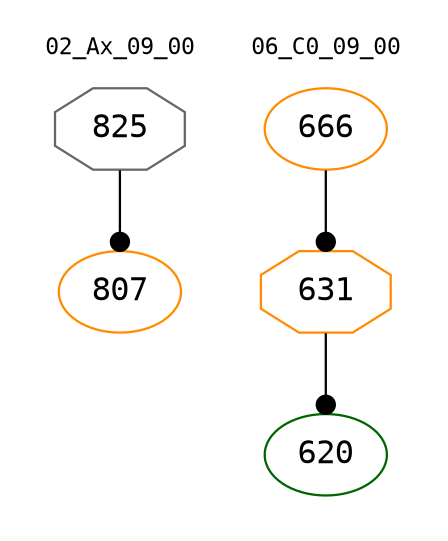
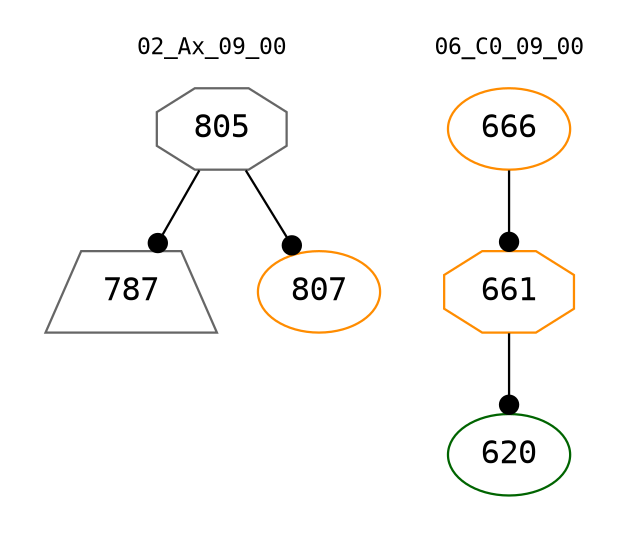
  digraph {
    fontname="DejaVu Sans Mono"
    node [color=darkorange fontname="DejaVu Sans Mono" shape=ellipse]
    edge [arrowhead=dot color=black fontname="DejaVu Sans Mono"]
-   n1 [color=gray40 label=825 shape=octagon]
+   n1 [color=gray40 label=805 shape=octagon]
+   n2 [color=gray40 label=787 shape=trapezium]
    n3 [label=807]
-   n4 [label=631 shape=octagon]
+   n4 [label=661 shape=octagon]
    n5 [color=darkgreen label=620]
    n6 [label=666]
    subgraph cluster_1 {
      color=white
      fontsize=10
      label="02_Ax_09_00"
      n1
+     n2
      n3
    }
    subgraph cluster_2 {
      color=white
      fontsize=10
      label="06_C0_09_00"
      n4
      n5
      n6
    }
+   n1 -> n2
    n1 -> n3
    n4 -> n5
    n6 -> n4
  }
